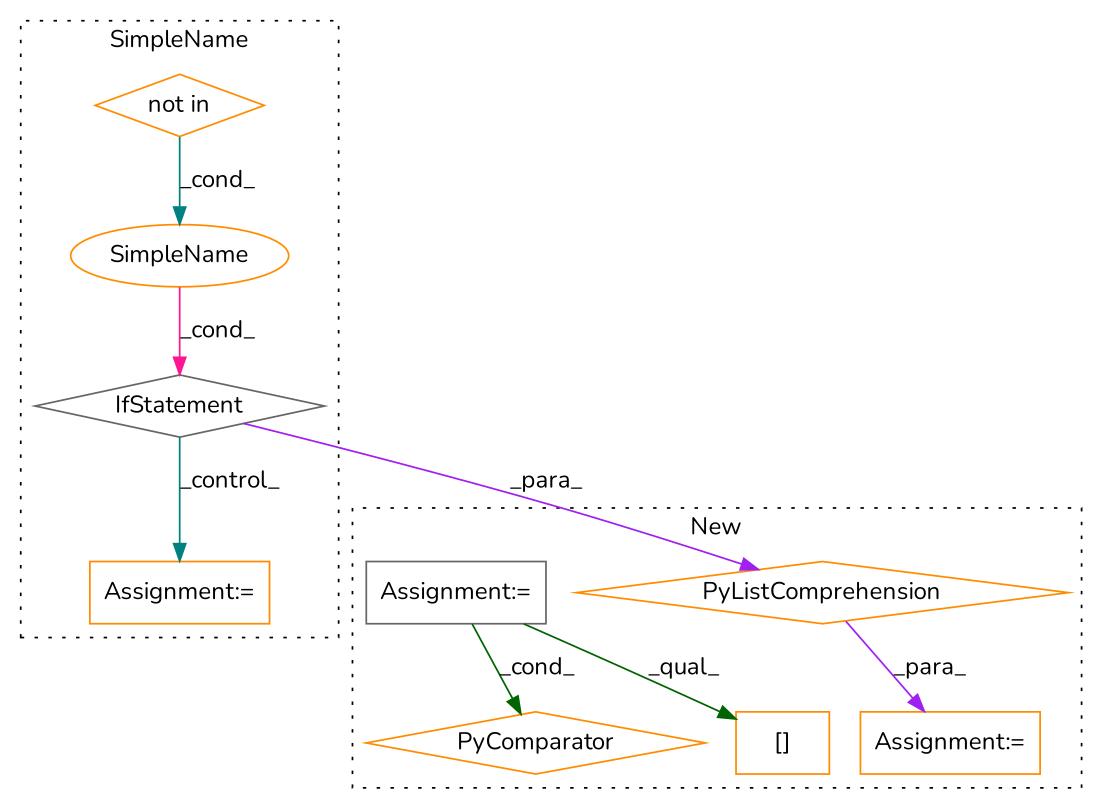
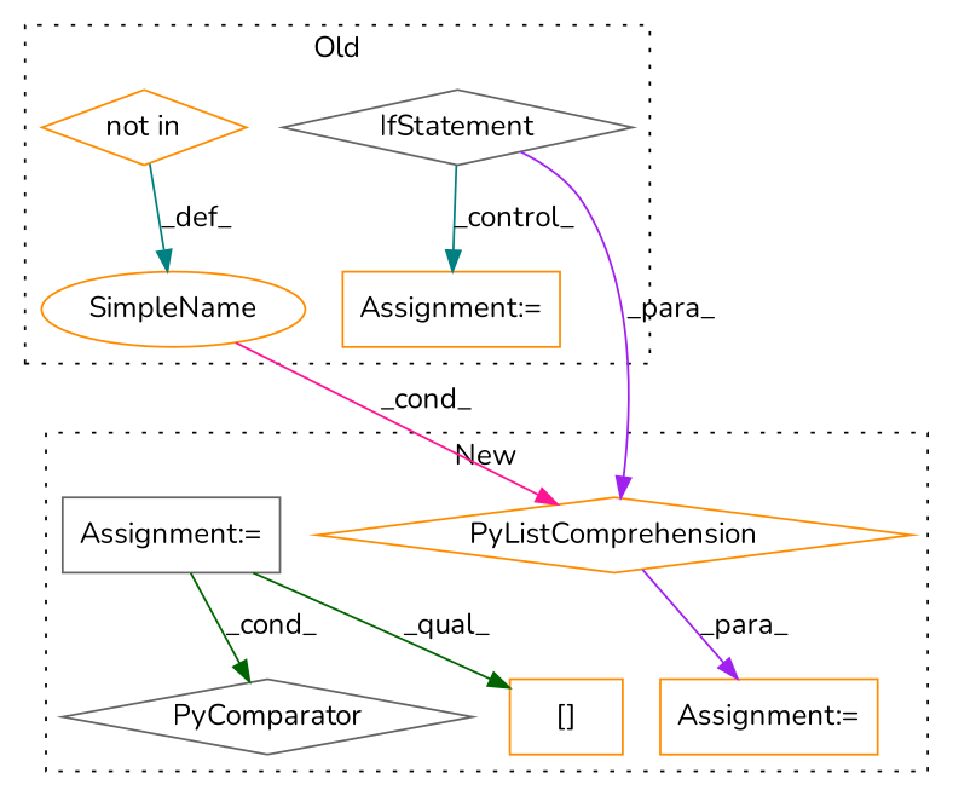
  digraph {
    fontname=Nunito
    node [a=7 color=darkorange fontname=Nunito l=25 s=792 shape=diamond]
    edge [color=teal fontname=Nunito]
    n1 [a=108 l=28 label="not in" s=1236]
    n2 [a=25 color=gray40 l="10,2" label=IfStatement s="1226,1264"]
    n3 [l=2 label="Assignment:=" s=1291 shape=box]
    n4 [a=42 label=SimpleName shape=ellipse l="" s=""]
    n5 [a=109 l=98 label=PyListComprehension s=727]
-   n6 [a=113 label=PyComparator]
+   n6 [a=113 color=gray40 label=PyComparator]
    n7 [color=gray40 label="Assignment:=" shape=box]
    n8 [l=12 label="Assignment:=" s=715 shape=box]
    n9 [a=2 l="5,1" label="[]" s="727,733" shape=box]
    subgraph cluster_1 {
-     label=SimpleName
+     label=Old
      style=dotted
      n1
      n2
      n3
      n4
    }
    subgraph cluster_2 {
      label=New
      style=dotted
      n5
      n6
      n7
      n8
      n9
    }
-   n1 -> n4 [label=_cond_]
+   n1 -> n4 [label=_def_]
    n2 -> n3 [label=_control_]
    n2 -> n5 [color=purple label=_para_]
-   n4 -> n2 [color=deeppink label=_cond_]
+   n4 -> n5 [color=deeppink label=_cond_]
    n5 -> n8 [color=purple label=_para_]
    n7 -> n6 [color=darkgreen label=_cond_]
    n7 -> n9 [color=darkgreen label=_qual_]
  }
